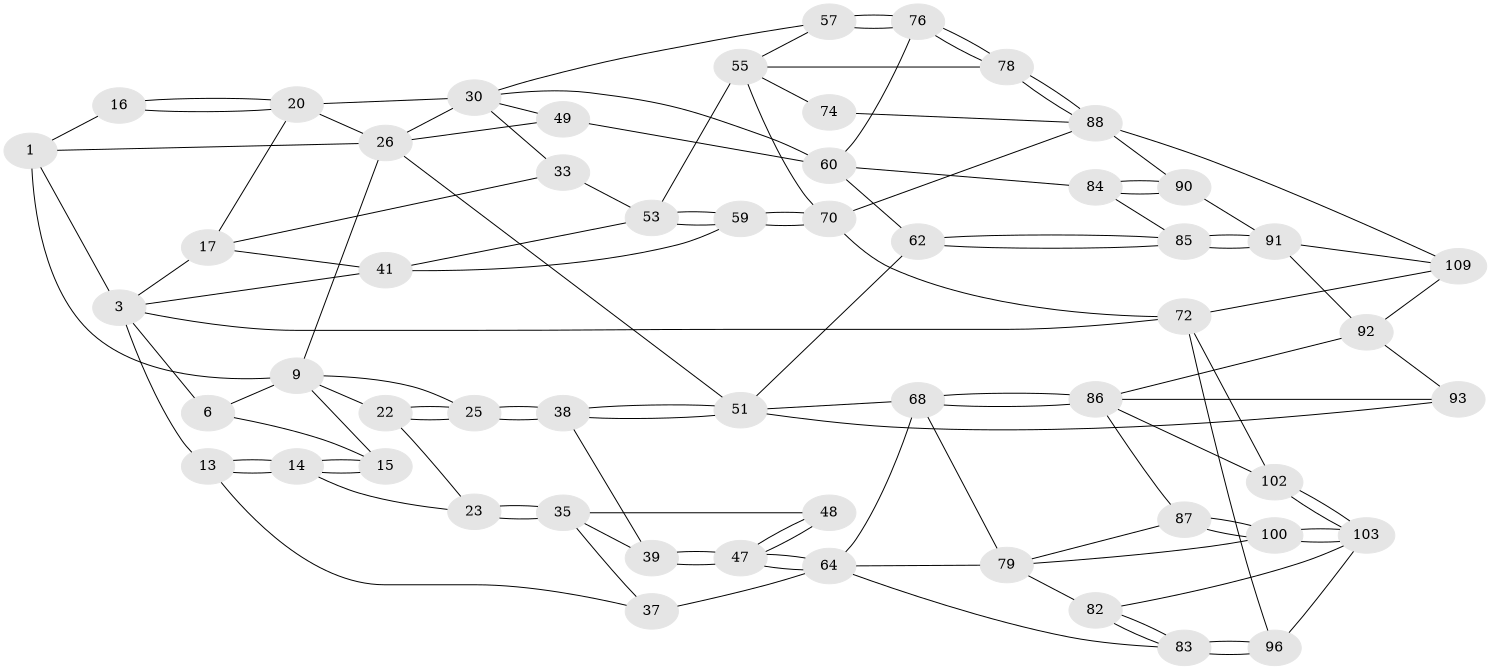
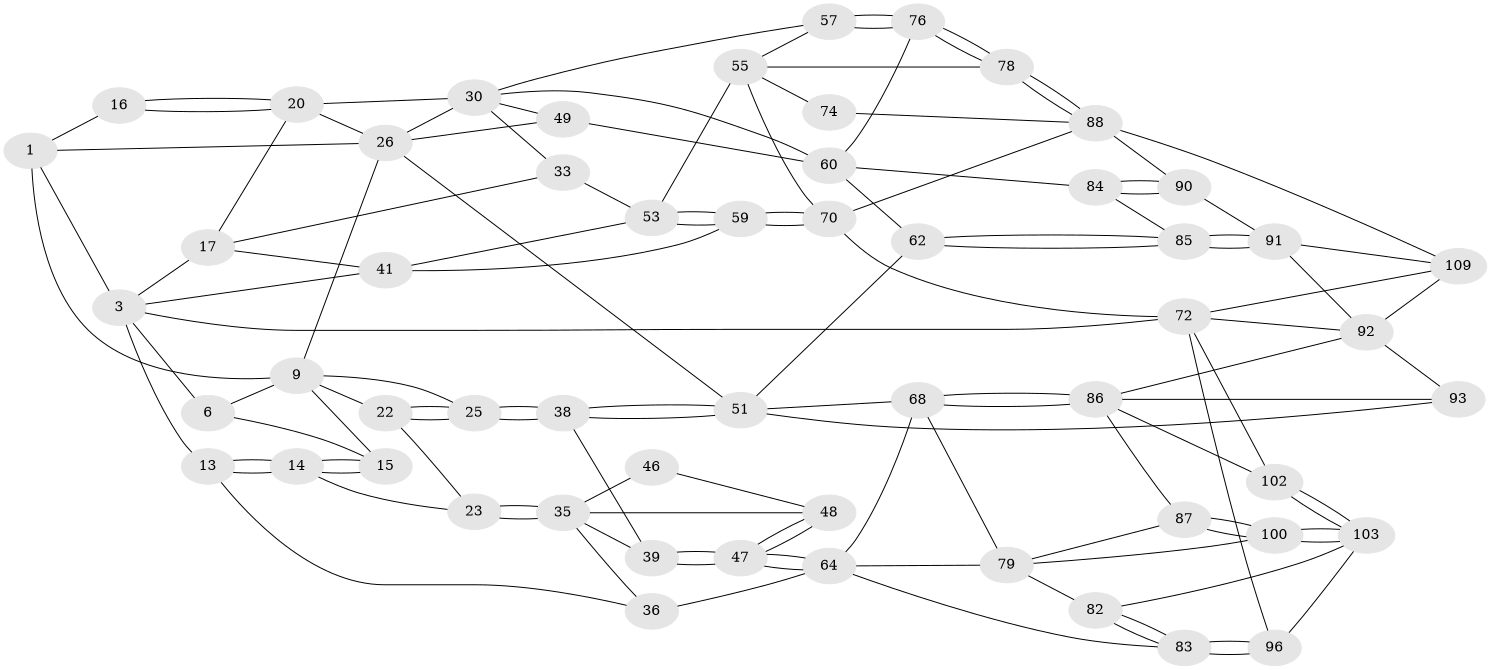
  graph {
    rankdir=LR
    node [color=gray90 style=filled]
    1 [super="+2+7"]
    3 [super="+4"]
    9 [super="+24+10"]
    16
    26 [super="+27"]
    6 [super="+12"]
    13
    17 [super="+18"]
    41 [super="+42+44"]
    72 [super="+112+97"]
    15
    22
    25
    20 [super="+29"]
    30 [super="+34+31"]
    49
    51 [super="+63"]
    14
-   37
+   37 [label=36]
    33 [super="+52"]
    53 [super="+54"]
    59
    92 [super="+107"]
    96
    102
    109 [super="+110"]
    23
    38
    64 [super="+65"]
    35 [super="+36"]
    57
    60 [super="+61+77"]
    39 [super="+40"]
+   46
    48
    62
    68 [super="+69"]
    93 [super="+94"]
    76
    84
    55 [super="+56+71"]
    47
    79 [super="+80"]
    83
    70 [super="+73"]
    85
    86 [super="+95"]
    74
    78
    88 [super="+99+89"]
    90
    91 [super="+98"]
    82
    87
    100
    103 [super="+104"]
    1 -- 3
    1 -- 9
    1 -- 16 [weight=2]
    1 -- 26
    3 -- 6
    3 -- 13
    3 -- 17 [weight=2]
    3 -- 41
    3 -- 72 [weight=2]
    9 -- 26
    9 -- 15
    9 -- 22
    9 -- 25
    16 -- 20
    16 -- 20
    26 -- 30
    26 -- 49
    26 -- 51
    6 -- 9
    6 -- 15
    13 -- 14
    13 -- 14
    13 -- 37
    17 -- 41
    17 -- 20
    17 -- 33
    41 -- 53
    41 -- 59
+   72 -- 92
    72 -- 96
    72 -- 102
    72 -- 109
    22 -- 25
    22 -- 25
    22 -- 23
    25 -- 38
    25 -- 38
    20 -- 26
    20 -- 30
    30 -- 49
    30 -- 33
    30 -- 57
    30 -- 60
    49 -- 60
    51 -- 62
    51 -- 68
    51 -- 93
    14 -- 15
    14 -- 15
    14 -- 23
    37 -- 64
    33 -- 53
    53 -- 59
    53 -- 59
    53 -- 55
    59 -- 70
    59 -- 70
    92 -- 109
    92 -- 93
    96 -- 103
    102 -- 103
    102 -- 103
    23 -- 35
    23 -- 35
    38 -- 51
    38 -- 51
    38 -- 39
    64 -- 68
    64 -- 79
    64 -- 83
    35 -- 37
    35 -- 39
+   35 -- 46
    35 -- 48
    57 -- 76
    57 -- 76
    60 -- 62
    60 -- 76
    60 -- 84
    39 -- 47
    39 -- 47
+   46 -- 48
    62 -- 85
    62 -- 85
    68 -- 79
    68 -- 86
    68 -- 86
    76 -- 78
    76 -- 78
    84 -- 85
    84 -- 90
    84 -- 90
    55 -- 57
    55 -- 70
    55 -- 74 [weight=2]
    55 -- 78
    47 -- 64
    47 -- 64
    47 -- 48
    47 -- 48
    79 -- 82
    79 -- 87
    79 -- 100
    83 -- 96
    83 -- 96
    70 -- 72
    70 -- 88
    85 -- 91
    85 -- 91
    86 -- 92
    86 -- 102
    86 -- 93 [weight=2]
    86 -- 87
    74 -- 88
    78 -- 88
    78 -- 88
    88 -- 109
    88 -- 90
    90 -- 91
    91 -- 92 [weight=2]
    91 -- 109
    82 -- 83
    82 -- 83
    82 -- 103
    87 -- 100
    87 -- 100
    100 -- 103
    100 -- 103
  }
